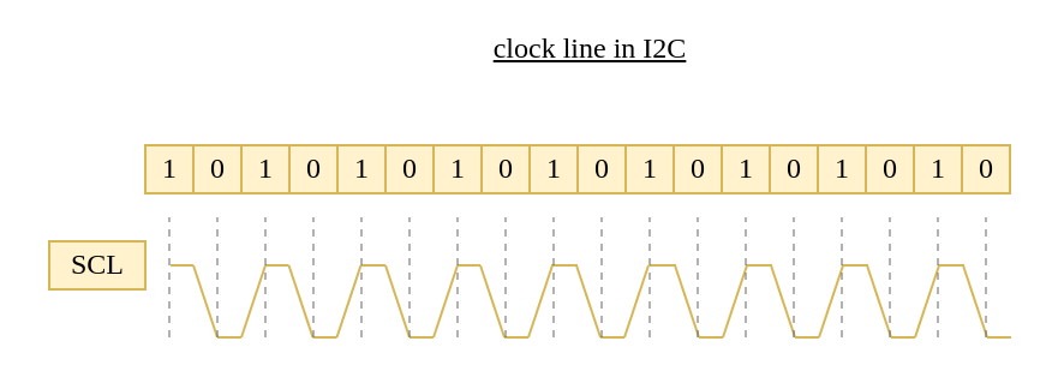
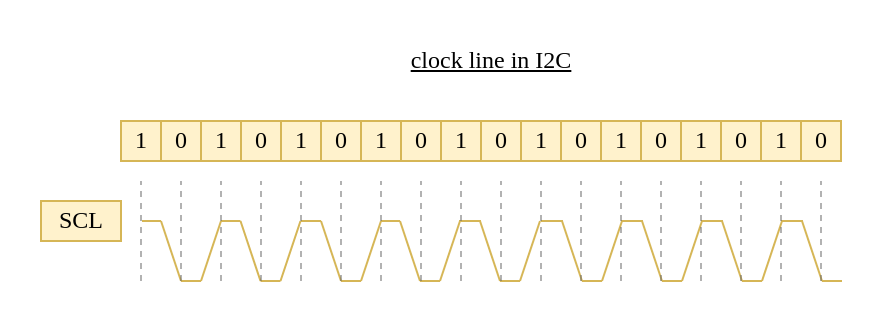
  <mxCell id="0" />
  <mxCell id="1" parent="0" />
- <mxCell id="2" value="clock line in I2C" style="text;html=1;align=center;verticalAlign=middle;resizable=0;points=[];autosize=1;fontFamily=Hack;fontColor=#000000;fontStyle=4" parent="1" vertex="1"><mxGeometry x="175" y="10" width="140" height="20" as="geometry" /></mxCell>
+ <mxCell id="2" value="clock line in I2C" style="text;html=1;align=center;verticalAlign=middle;resizable=0;points=[];autosize=1;fontFamily=Hack;fontColor=#000000;fontStyle=4" parent="1" vertex="1"><mxGeometry x="175" y="20" width="140" height="20" as="geometry" /></mxCell>
  <mxCell id="3" value="SCL" style="text;html=1;align=center;verticalAlign=middle;resizable=0;points=[];autosize=1;fontFamily=Hack;fillColor=#fff2cc;strokeColor=#d6b656;" vertex="1" parent="1"><mxGeometry x="20" y="100" width="40" height="20" as="geometry" /></mxCell>
  <mxCell id="4" value="" style="endArrow=none;html=1;fontFamily=Hack;strokeColor=#d6b656;fillColor=#fff2cc;" edge="1" parent="1"><mxGeometry width="50" height="50" relative="1" as="geometry"><mxPoint x="70.5" y="110" as="sourcePoint" /><mxPoint x="80" y="110" as="targetPoint" /></mxGeometry></mxCell>
  <mxCell id="5" value="" style="endArrow=none;html=1;fontFamily=Hack;strokeColor=#d6b656;fillColor=#fff2cc;" edge="1" parent="1"><mxGeometry width="50" height="50" relative="1" as="geometry"><mxPoint x="90" y="140" as="sourcePoint" /><mxPoint x="80" y="110" as="targetPoint" /></mxGeometry></mxCell>
  <mxCell id="6" value="" style="endArrow=none;html=1;fontFamily=Hack;strokeColor=#d6b656;fillColor=#fff2cc;" edge="1" parent="1"><mxGeometry width="50" height="50" relative="1" as="geometry"><mxPoint x="90" y="140" as="sourcePoint" /><mxPoint x="100" y="140" as="targetPoint" /></mxGeometry></mxCell>
  <mxCell id="7" value="" style="endArrow=none;html=1;fontFamily=Hack;strokeColor=#d6b656;fillColor=#fff2cc;" edge="1" parent="1"><mxGeometry width="50" height="50" relative="1" as="geometry"><mxPoint x="100" y="140" as="sourcePoint" /><mxPoint x="110" y="110" as="targetPoint" /></mxGeometry></mxCell>
  <mxCell id="8" value="" style="endArrow=none;html=1;fontFamily=Hack;strokeColor=#d6b656;fillColor=#fff2cc;" edge="1" parent="1"><mxGeometry width="50" height="50" relative="1" as="geometry"><mxPoint x="110" y="110" as="sourcePoint" /><mxPoint x="119.75" y="110" as="targetPoint" /></mxGeometry></mxCell>
  <mxCell id="9" value="" style="endArrow=none;html=1;fontFamily=Hack;strokeColor=#d6b656;fillColor=#fff2cc;" edge="1" parent="1"><mxGeometry width="50" height="50" relative="1" as="geometry"><mxPoint x="129.75" y="140" as="sourcePoint" /><mxPoint x="119.75" y="110" as="targetPoint" /></mxGeometry></mxCell>
  <mxCell id="10" value="" style="endArrow=none;html=1;fontFamily=Hack;strokeColor=#d6b656;fillColor=#fff2cc;" edge="1" parent="1"><mxGeometry width="50" height="50" relative="1" as="geometry"><mxPoint x="129.75" y="140" as="sourcePoint" /><mxPoint x="139.75" y="140" as="targetPoint" /></mxGeometry></mxCell>
  <mxCell id="11" value="" style="endArrow=none;html=1;fontFamily=Hack;strokeColor=#d6b656;fillColor=#fff2cc;" edge="1" parent="1"><mxGeometry width="50" height="50" relative="1" as="geometry"><mxPoint x="139.75" y="140" as="sourcePoint" /><mxPoint x="149.75" y="110" as="targetPoint" /></mxGeometry></mxCell>
  <mxCell id="12" value="" style="endArrow=none;html=1;fontFamily=Hack;strokeColor=#d6b656;fillColor=#fff2cc;" edge="1" parent="1"><mxGeometry width="50" height="50" relative="1" as="geometry"><mxPoint x="150" y="109.97" as="sourcePoint" /><mxPoint x="160" y="110" as="targetPoint" /></mxGeometry></mxCell>
  <mxCell id="13" value="" style="endArrow=none;html=1;fontFamily=Hack;strokeColor=#d6b656;fillColor=#fff2cc;" edge="1" parent="1"><mxGeometry width="50" height="50" relative="1" as="geometry"><mxPoint x="170" y="140" as="sourcePoint" /><mxPoint x="160" y="110" as="targetPoint" /></mxGeometry></mxCell>
  <mxCell id="14" value="" style="endArrow=none;html=1;fontFamily=Hack;strokeColor=#d6b656;fillColor=#fff2cc;" edge="1" parent="1"><mxGeometry width="50" height="50" relative="1" as="geometry"><mxPoint x="170" y="140" as="sourcePoint" /><mxPoint x="180" y="140" as="targetPoint" /></mxGeometry></mxCell>
  <mxCell id="15" value="" style="endArrow=none;html=1;fontFamily=Hack;strokeColor=#d6b656;fillColor=#fff2cc;" edge="1" parent="1"><mxGeometry width="50" height="50" relative="1" as="geometry"><mxPoint x="180" y="140" as="sourcePoint" /><mxPoint x="190" y="110" as="targetPoint" /></mxGeometry></mxCell>
  <mxCell id="16" value="" style="endArrow=none;html=1;fontFamily=Hack;strokeColor=#d6b656;fillColor=#fff2cc;" edge="1" parent="1"><mxGeometry width="50" height="50" relative="1" as="geometry"><mxPoint x="190" y="110" as="sourcePoint" /><mxPoint x="199.5" y="110" as="targetPoint" /></mxGeometry></mxCell>
  <mxCell id="17" value="" style="endArrow=none;html=1;fontFamily=Hack;strokeColor=#d6b656;fillColor=#fff2cc;" edge="1" parent="1"><mxGeometry width="50" height="50" relative="1" as="geometry"><mxPoint x="209.5" y="140" as="sourcePoint" /><mxPoint x="199.5" y="110" as="targetPoint" /></mxGeometry></mxCell>
  <mxCell id="18" value="" style="endArrow=none;html=1;fontFamily=Hack;strokeColor=#d6b656;fillColor=#fff2cc;" edge="1" parent="1"><mxGeometry width="50" height="50" relative="1" as="geometry"><mxPoint x="209.5" y="140" as="sourcePoint" /><mxPoint x="219.5" y="140" as="targetPoint" /></mxGeometry></mxCell>
  <mxCell id="19" value="" style="endArrow=none;html=1;fontFamily=Hack;strokeColor=#d6b656;fillColor=#fff2cc;" edge="1" parent="1"><mxGeometry width="50" height="50" relative="1" as="geometry"><mxPoint x="219.5" y="140" as="sourcePoint" /><mxPoint x="229.5" y="110" as="targetPoint" /></mxGeometry></mxCell>
  <mxCell id="20" value="" style="endArrow=none;html=1;fontFamily=Hack;strokeColor=#d6b656;fillColor=#fff2cc;" edge="1" parent="1"><mxGeometry width="50" height="50" relative="1" as="geometry"><mxPoint x="229" y="110" as="sourcePoint" /><mxPoint x="240" y="110" as="targetPoint" /></mxGeometry></mxCell>
  <mxCell id="21" value="" style="endArrow=none;html=1;fontFamily=Hack;strokeColor=#d6b656;fillColor=#fff2cc;" edge="1" parent="1"><mxGeometry width="50" height="50" relative="1" as="geometry"><mxPoint x="249.5" y="140" as="sourcePoint" /><mxPoint x="239.5" y="110" as="targetPoint" /></mxGeometry></mxCell>
  <mxCell id="22" value="" style="endArrow=none;html=1;fontFamily=Hack;strokeColor=#d6b656;fillColor=#fff2cc;" edge="1" parent="1"><mxGeometry width="50" height="50" relative="1" as="geometry"><mxPoint x="249.5" y="140" as="sourcePoint" /><mxPoint x="259.5" y="140" as="targetPoint" /></mxGeometry></mxCell>
  <mxCell id="23" value="" style="endArrow=none;html=1;fontFamily=Hack;strokeColor=#d6b656;fillColor=#fff2cc;" edge="1" parent="1"><mxGeometry width="50" height="50" relative="1" as="geometry"><mxPoint x="259.5" y="140" as="sourcePoint" /><mxPoint x="269.5" y="110" as="targetPoint" /></mxGeometry></mxCell>
  <mxCell id="24" value="" style="endArrow=none;html=1;fontFamily=Hack;strokeColor=#d6b656;fillColor=#fff2cc;" edge="1" parent="1"><mxGeometry width="50" height="50" relative="1" as="geometry"><mxPoint x="270" y="110" as="sourcePoint" /><mxPoint x="281" y="110" as="targetPoint" /></mxGeometry></mxCell>
  <mxCell id="25" value="" style="endArrow=none;html=1;fontFamily=Hack;strokeColor=#d6b656;fillColor=#fff2cc;" edge="1" parent="1"><mxGeometry width="50" height="50" relative="1" as="geometry"><mxPoint x="290.5" y="140" as="sourcePoint" /><mxPoint x="280.5" y="110" as="targetPoint" /></mxGeometry></mxCell>
  <mxCell id="26" value="" style="endArrow=none;html=1;fontFamily=Hack;strokeColor=#d6b656;fillColor=#fff2cc;" edge="1" parent="1"><mxGeometry width="50" height="50" relative="1" as="geometry"><mxPoint x="290.5" y="140" as="sourcePoint" /><mxPoint x="300.5" y="140" as="targetPoint" /></mxGeometry></mxCell>
  <mxCell id="27" value="" style="endArrow=none;html=1;fontFamily=Hack;strokeColor=#d6b656;fillColor=#fff2cc;" edge="1" parent="1"><mxGeometry width="50" height="50" relative="1" as="geometry"><mxPoint x="300.5" y="140" as="sourcePoint" /><mxPoint x="310.5" y="110" as="targetPoint" /></mxGeometry></mxCell>
  <mxCell id="28" value="" style="endArrow=none;html=1;fontFamily=Hack;strokeColor=#d6b656;fillColor=#fff2cc;" edge="1" parent="1"><mxGeometry width="50" height="50" relative="1" as="geometry"><mxPoint x="310" y="110" as="sourcePoint" /><mxPoint x="321" y="110" as="targetPoint" /></mxGeometry></mxCell>
  <mxCell id="29" value="" style="endArrow=none;html=1;fontFamily=Hack;strokeColor=#d6b656;fillColor=#fff2cc;" edge="1" parent="1"><mxGeometry width="50" height="50" relative="1" as="geometry"><mxPoint x="330.5" y="140" as="sourcePoint" /><mxPoint x="320.5" y="110" as="targetPoint" /></mxGeometry></mxCell>
  <mxCell id="30" value="" style="endArrow=none;html=1;fontFamily=Hack;strokeColor=#d6b656;fillColor=#fff2cc;" edge="1" parent="1"><mxGeometry width="50" height="50" relative="1" as="geometry"><mxPoint x="330.5" y="140" as="sourcePoint" /><mxPoint x="340.5" y="140" as="targetPoint" /></mxGeometry></mxCell>
  <mxCell id="31" value="" style="endArrow=none;html=1;fontFamily=Hack;strokeColor=#d6b656;fillColor=#fff2cc;" edge="1" parent="1"><mxGeometry width="50" height="50" relative="1" as="geometry"><mxPoint x="340.5" y="140" as="sourcePoint" /><mxPoint x="350.5" y="110" as="targetPoint" /></mxGeometry></mxCell>
  <mxCell id="32" value="" style="endArrow=none;html=1;fontFamily=Hack;strokeColor=#d6b656;fillColor=#fff2cc;" edge="1" parent="1"><mxGeometry width="50" height="50" relative="1" as="geometry"><mxPoint x="350" y="110" as="sourcePoint" /><mxPoint x="361" y="110" as="targetPoint" /></mxGeometry></mxCell>
  <mxCell id="33" value="" style="endArrow=none;html=1;fontFamily=Hack;strokeColor=#d6b656;fillColor=#fff2cc;" edge="1" parent="1"><mxGeometry width="50" height="50" relative="1" as="geometry"><mxPoint x="370.5" y="140" as="sourcePoint" /><mxPoint x="360.5" y="110" as="targetPoint" /></mxGeometry></mxCell>
  <mxCell id="34" value="" style="endArrow=none;html=1;fontFamily=Hack;strokeColor=#d6b656;fillColor=#fff2cc;" edge="1" parent="1"><mxGeometry width="50" height="50" relative="1" as="geometry"><mxPoint x="370.5" y="140" as="sourcePoint" /><mxPoint x="380.5" y="140" as="targetPoint" /></mxGeometry></mxCell>
  <mxCell id="35" value="" style="endArrow=none;html=1;fontFamily=Hack;strokeColor=#d6b656;fillColor=#fff2cc;" edge="1" parent="1"><mxGeometry width="50" height="50" relative="1" as="geometry"><mxPoint x="380.5" y="140" as="sourcePoint" /><mxPoint x="390.5" y="110" as="targetPoint" /></mxGeometry></mxCell>
  <mxCell id="36" value="" style="endArrow=none;html=1;fontFamily=Hack;strokeColor=#d6b656;fillColor=#fff2cc;" edge="1" parent="1"><mxGeometry width="50" height="50" relative="1" as="geometry"><mxPoint x="390" y="110" as="sourcePoint" /><mxPoint x="401" y="110" as="targetPoint" /></mxGeometry></mxCell>
  <mxCell id="37" value="" style="endArrow=none;html=1;fontFamily=Hack;strokeColor=#d6b656;fillColor=#fff2cc;" edge="1" parent="1"><mxGeometry width="50" height="50" relative="1" as="geometry"><mxPoint x="410.5" y="140" as="sourcePoint" /><mxPoint x="400.5" y="110" as="targetPoint" /></mxGeometry></mxCell>
  <mxCell id="38" value="" style="endArrow=none;html=1;fontFamily=Hack;strokeColor=#d6b656;fillColor=#fff2cc;" edge="1" parent="1"><mxGeometry width="50" height="50" relative="1" as="geometry"><mxPoint x="410.5" y="140" as="sourcePoint" /><mxPoint x="420.5" y="140" as="targetPoint" /></mxGeometry></mxCell>
  <mxCell id="39" value="" style="endArrow=none;dashed=1;html=1;fontFamily=Hack;fontColor=#999900;fillColor=#f5f5f5;strokeColor=#666666;opacity=50;" edge="1" parent="1"><mxGeometry width="50" height="50" relative="1" as="geometry"><mxPoint x="70" y="140" as="sourcePoint" /><mxPoint x="70" y="90" as="targetPoint" /></mxGeometry></mxCell>
  <mxCell id="40" value="" style="endArrow=none;dashed=1;html=1;fontFamily=Hack;fontColor=#999900;fillColor=#f5f5f5;strokeColor=#666666;opacity=50;" edge="1" parent="1"><mxGeometry width="50" height="50" relative="1" as="geometry"><mxPoint x="90" y="140" as="sourcePoint" /><mxPoint x="90" y="90" as="targetPoint" /></mxGeometry></mxCell>
  <mxCell id="41" value="" style="endArrow=none;dashed=1;html=1;fontFamily=Hack;fontColor=#999900;fillColor=#f5f5f5;strokeColor=#666666;opacity=50;" edge="1" parent="1"><mxGeometry width="50" height="50" relative="1" as="geometry"><mxPoint x="110" y="140" as="sourcePoint" /><mxPoint x="110" y="90" as="targetPoint" /></mxGeometry></mxCell>
  <mxCell id="42" value="" style="endArrow=none;dashed=1;html=1;fontFamily=Hack;fontColor=#999900;fillColor=#f5f5f5;strokeColor=#666666;opacity=50;" edge="1" parent="1"><mxGeometry width="50" height="50" relative="1" as="geometry"><mxPoint x="130" y="140" as="sourcePoint" /><mxPoint x="130" y="90" as="targetPoint" /></mxGeometry></mxCell>
  <mxCell id="43" value="&lt;font color=&quot;#000000&quot;&gt;0&lt;/font&gt;" style="text;html=1;align=center;verticalAlign=middle;resizable=0;points=[];autosize=1;fontFamily=Hack;fillColor=#fff2cc;strokeColor=#d6b656;" vertex="1" parent="1"><mxGeometry x="80" y="60" width="20" height="20" as="geometry" /></mxCell>
  <mxCell id="44" value="&lt;font color=&quot;#000000&quot;&gt;1&lt;/font&gt;" style="text;html=1;align=center;verticalAlign=middle;resizable=0;points=[];autosize=1;fontFamily=Hack;fillColor=#fff2cc;strokeColor=#d6b656;" vertex="1" parent="1"><mxGeometry x="60" y="60" width="20" height="20" as="geometry" /></mxCell>
  <mxCell id="45" value="&lt;font color=&quot;#000000&quot;&gt;1&lt;/font&gt;" style="text;html=1;align=center;verticalAlign=middle;resizable=0;points=[];autosize=1;fontFamily=Hack;fillColor=#fff2cc;strokeColor=#d6b656;" vertex="1" parent="1"><mxGeometry x="100" y="60" width="20" height="20" as="geometry" /></mxCell>
  <mxCell id="46" value="&lt;font color=&quot;#000000&quot;&gt;0&lt;/font&gt;" style="text;html=1;align=center;verticalAlign=middle;resizable=0;points=[];autosize=1;fontFamily=Hack;fillColor=#fff2cc;strokeColor=#d6b656;" vertex="1" parent="1"><mxGeometry x="120" y="60" width="20" height="20" as="geometry" /></mxCell>
  <mxCell id="47" value="" style="endArrow=none;dashed=1;html=1;fontFamily=Hack;fontColor=#999900;fillColor=#f5f5f5;strokeColor=#666666;opacity=50;" edge="1" parent="1"><mxGeometry width="50" height="50" relative="1" as="geometry"><mxPoint x="150" y="140" as="sourcePoint" /><mxPoint x="150" y="90" as="targetPoint" /></mxGeometry></mxCell>
  <mxCell id="48" value="" style="endArrow=none;dashed=1;html=1;fontFamily=Hack;fontColor=#999900;fillColor=#f5f5f5;strokeColor=#666666;opacity=50;" edge="1" parent="1"><mxGeometry width="50" height="50" relative="1" as="geometry"><mxPoint x="170" y="140" as="sourcePoint" /><mxPoint x="170" y="90" as="targetPoint" /></mxGeometry></mxCell>
  <mxCell id="49" value="" style="endArrow=none;dashed=1;html=1;fontFamily=Hack;fontColor=#999900;fillColor=#f5f5f5;strokeColor=#666666;opacity=50;" edge="1" parent="1"><mxGeometry width="50" height="50" relative="1" as="geometry"><mxPoint x="190" y="140" as="sourcePoint" /><mxPoint x="190" y="90" as="targetPoint" /></mxGeometry></mxCell>
  <mxCell id="50" value="" style="endArrow=none;dashed=1;html=1;fontFamily=Hack;fontColor=#999900;fillColor=#f5f5f5;strokeColor=#666666;opacity=50;" edge="1" parent="1"><mxGeometry width="50" height="50" relative="1" as="geometry"><mxPoint x="210" y="140" as="sourcePoint" /><mxPoint x="210" y="90" as="targetPoint" /></mxGeometry></mxCell>
  <mxCell id="51" value="&lt;font color=&quot;#000000&quot;&gt;0&lt;/font&gt;" style="text;html=1;align=center;verticalAlign=middle;resizable=0;points=[];autosize=1;fontFamily=Hack;fillColor=#fff2cc;strokeColor=#d6b656;" vertex="1" parent="1"><mxGeometry x="160" y="60" width="20" height="20" as="geometry" /></mxCell>
  <mxCell id="52" value="&lt;font color=&quot;#000000&quot;&gt;1&lt;/font&gt;" style="text;html=1;align=center;verticalAlign=middle;resizable=0;points=[];autosize=1;fontFamily=Hack;fillColor=#fff2cc;strokeColor=#d6b656;" vertex="1" parent="1"><mxGeometry x="140" y="60" width="20" height="20" as="geometry" /></mxCell>
  <mxCell id="53" value="&lt;font color=&quot;#000000&quot;&gt;1&lt;/font&gt;" style="text;html=1;align=center;verticalAlign=middle;resizable=0;points=[];autosize=1;fontFamily=Hack;fillColor=#fff2cc;strokeColor=#d6b656;" vertex="1" parent="1"><mxGeometry x="180" y="60" width="20" height="20" as="geometry" /></mxCell>
  <mxCell id="54" value="&lt;font color=&quot;#000000&quot;&gt;0&lt;/font&gt;" style="text;html=1;align=center;verticalAlign=middle;resizable=0;points=[];autosize=1;fontFamily=Hack;fillColor=#fff2cc;strokeColor=#d6b656;" vertex="1" parent="1"><mxGeometry x="200" y="60" width="20" height="20" as="geometry" /></mxCell>
  <mxCell id="55" value="" style="endArrow=none;dashed=1;html=1;fontFamily=Hack;fontColor=#999900;fillColor=#f5f5f5;strokeColor=#666666;opacity=50;" edge="1" parent="1"><mxGeometry width="50" height="50" relative="1" as="geometry"><mxPoint x="230" y="140" as="sourcePoint" /><mxPoint x="230" y="90" as="targetPoint" /></mxGeometry></mxCell>
  <mxCell id="56" value="" style="endArrow=none;dashed=1;html=1;fontFamily=Hack;fontColor=#999900;fillColor=#f5f5f5;strokeColor=#666666;opacity=50;" edge="1" parent="1"><mxGeometry width="50" height="50" relative="1" as="geometry"><mxPoint x="250" y="140" as="sourcePoint" /><mxPoint x="250" y="90" as="targetPoint" /></mxGeometry></mxCell>
  <mxCell id="57" value="" style="endArrow=none;dashed=1;html=1;fontFamily=Hack;fontColor=#999900;fillColor=#f5f5f5;strokeColor=#666666;opacity=50;" edge="1" parent="1"><mxGeometry width="50" height="50" relative="1" as="geometry"><mxPoint x="270" y="140" as="sourcePoint" /><mxPoint x="270" y="90" as="targetPoint" /></mxGeometry></mxCell>
  <mxCell id="58" value="" style="endArrow=none;dashed=1;html=1;fontFamily=Hack;fontColor=#999900;fillColor=#f5f5f5;strokeColor=#666666;opacity=50;" edge="1" parent="1"><mxGeometry width="50" height="50" relative="1" as="geometry"><mxPoint x="290" y="140" as="sourcePoint" /><mxPoint x="290" y="90" as="targetPoint" /></mxGeometry></mxCell>
  <mxCell id="59" value="&lt;font color=&quot;#000000&quot;&gt;0&lt;/font&gt;" style="text;html=1;align=center;verticalAlign=middle;resizable=0;points=[];autosize=1;fontFamily=Hack;fillColor=#fff2cc;strokeColor=#d6b656;" vertex="1" parent="1"><mxGeometry x="240" y="60" width="20" height="20" as="geometry" /></mxCell>
  <mxCell id="60" value="&lt;font color=&quot;#000000&quot;&gt;1&lt;/font&gt;" style="text;html=1;align=center;verticalAlign=middle;resizable=0;points=[];autosize=1;fontFamily=Hack;fillColor=#fff2cc;strokeColor=#d6b656;" vertex="1" parent="1"><mxGeometry x="220" y="60" width="20" height="20" as="geometry" /></mxCell>
  <mxCell id="61" value="&lt;font color=&quot;#000000&quot;&gt;1&lt;/font&gt;" style="text;html=1;align=center;verticalAlign=middle;resizable=0;points=[];autosize=1;fontFamily=Hack;fillColor=#fff2cc;strokeColor=#d6b656;" vertex="1" parent="1"><mxGeometry x="260" y="60" width="20" height="20" as="geometry" /></mxCell>
  <mxCell id="62" value="&lt;font color=&quot;#000000&quot;&gt;0&lt;/font&gt;" style="text;html=1;align=center;verticalAlign=middle;resizable=0;points=[];autosize=1;fontFamily=Hack;fillColor=#fff2cc;strokeColor=#d6b656;" vertex="1" parent="1"><mxGeometry x="280" y="60" width="20" height="20" as="geometry" /></mxCell>
  <mxCell id="63" value="" style="endArrow=none;dashed=1;html=1;fontFamily=Hack;fontColor=#999900;fillColor=#f5f5f5;strokeColor=#666666;opacity=50;" edge="1" parent="1"><mxGeometry width="50" height="50" relative="1" as="geometry"><mxPoint x="310" y="140" as="sourcePoint" /><mxPoint x="310" y="90" as="targetPoint" /></mxGeometry></mxCell>
  <mxCell id="64" value="" style="endArrow=none;dashed=1;html=1;fontFamily=Hack;fontColor=#999900;fillColor=#f5f5f5;strokeColor=#666666;opacity=50;" edge="1" parent="1"><mxGeometry width="50" height="50" relative="1" as="geometry"><mxPoint x="330" y="140" as="sourcePoint" /><mxPoint x="330" y="90" as="targetPoint" /></mxGeometry></mxCell>
  <mxCell id="65" value="" style="endArrow=none;dashed=1;html=1;fontFamily=Hack;fontColor=#999900;fillColor=#f5f5f5;strokeColor=#666666;opacity=50;" edge="1" parent="1"><mxGeometry width="50" height="50" relative="1" as="geometry"><mxPoint x="350" y="140" as="sourcePoint" /><mxPoint x="350" y="90" as="targetPoint" /></mxGeometry></mxCell>
  <mxCell id="66" value="" style="endArrow=none;dashed=1;html=1;fontFamily=Hack;fontColor=#999900;fillColor=#f5f5f5;strokeColor=#666666;opacity=50;" edge="1" parent="1"><mxGeometry width="50" height="50" relative="1" as="geometry"><mxPoint x="370" y="140" as="sourcePoint" /><mxPoint x="370" y="90" as="targetPoint" /></mxGeometry></mxCell>
  <mxCell id="67" value="&lt;font color=&quot;#000000&quot;&gt;0&lt;/font&gt;" style="text;html=1;align=center;verticalAlign=middle;resizable=0;points=[];autosize=1;fontFamily=Hack;fillColor=#fff2cc;strokeColor=#d6b656;" vertex="1" parent="1"><mxGeometry x="320" y="60" width="20" height="20" as="geometry" /></mxCell>
  <mxCell id="68" value="&lt;font color=&quot;#000000&quot;&gt;1&lt;/font&gt;" style="text;html=1;align=center;verticalAlign=middle;resizable=0;points=[];autosize=1;fontFamily=Hack;fillColor=#fff2cc;strokeColor=#d6b656;" vertex="1" parent="1"><mxGeometry x="300" y="60" width="20" height="20" as="geometry" /></mxCell>
  <mxCell id="69" value="&lt;font color=&quot;#000000&quot;&gt;1&lt;/font&gt;" style="text;html=1;align=center;verticalAlign=middle;resizable=0;points=[];autosize=1;fontFamily=Hack;fillColor=#fff2cc;strokeColor=#d6b656;" vertex="1" parent="1"><mxGeometry x="340" y="60" width="20" height="20" as="geometry" /></mxCell>
  <mxCell id="70" value="&lt;font color=&quot;#000000&quot;&gt;0&lt;/font&gt;" style="text;html=1;align=center;verticalAlign=middle;resizable=0;points=[];autosize=1;fontFamily=Hack;fillColor=#fff2cc;strokeColor=#d6b656;" vertex="1" parent="1"><mxGeometry x="360" y="60" width="20" height="20" as="geometry" /></mxCell>
  <mxCell id="71" value="" style="endArrow=none;dashed=1;html=1;fontFamily=Hack;fontColor=#999900;fillColor=#f5f5f5;strokeColor=#666666;opacity=50;" edge="1" parent="1"><mxGeometry width="50" height="50" relative="1" as="geometry"><mxPoint x="390" y="140" as="sourcePoint" /><mxPoint x="390" y="90" as="targetPoint" /></mxGeometry></mxCell>
  <mxCell id="72" value="" style="endArrow=none;dashed=1;html=1;fontFamily=Hack;fontColor=#999900;fillColor=#f5f5f5;strokeColor=#666666;opacity=50;" edge="1" parent="1"><mxGeometry width="50" height="50" relative="1" as="geometry"><mxPoint x="410" y="140" as="sourcePoint" /><mxPoint x="410" y="90" as="targetPoint" /></mxGeometry></mxCell>
  <mxCell id="73" value="&lt;font color=&quot;#000000&quot;&gt;0&lt;/font&gt;" style="text;html=1;align=center;verticalAlign=middle;resizable=0;points=[];autosize=1;fontFamily=Hack;fillColor=#fff2cc;strokeColor=#d6b656;" vertex="1" parent="1"><mxGeometry x="400" y="60" width="20" height="20" as="geometry" /></mxCell>
  <mxCell id="74" value="&lt;font color=&quot;#000000&quot;&gt;1&lt;/font&gt;" style="text;html=1;align=center;verticalAlign=middle;resizable=0;points=[];autosize=1;fontFamily=Hack;fillColor=#fff2cc;strokeColor=#d6b656;" vertex="1" parent="1"><mxGeometry x="380" y="60" width="20" height="20" as="geometry" /></mxCell>
